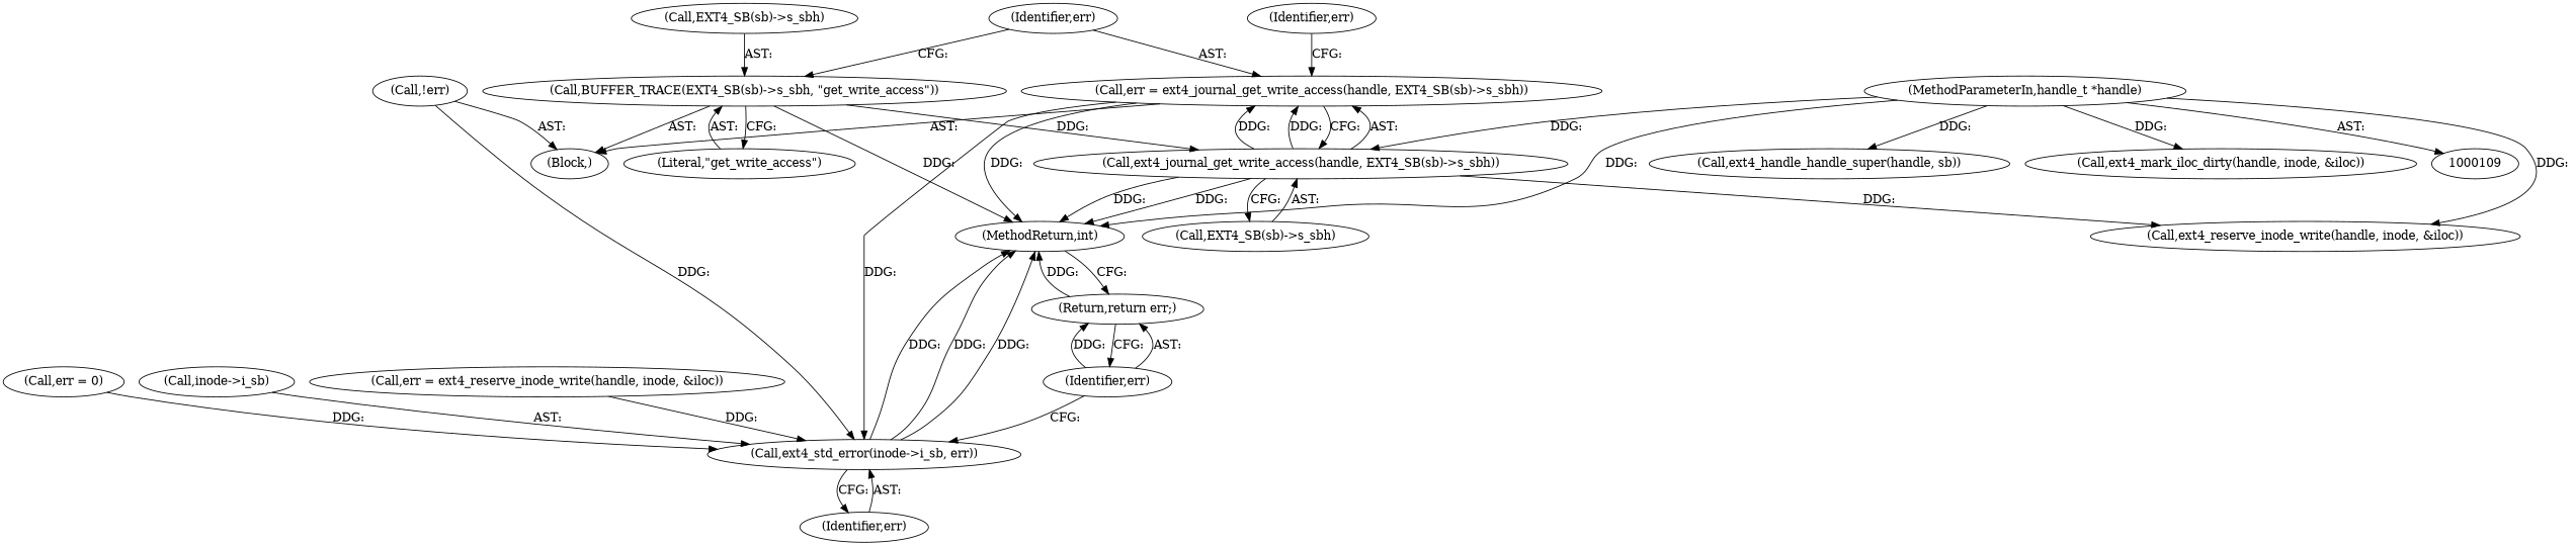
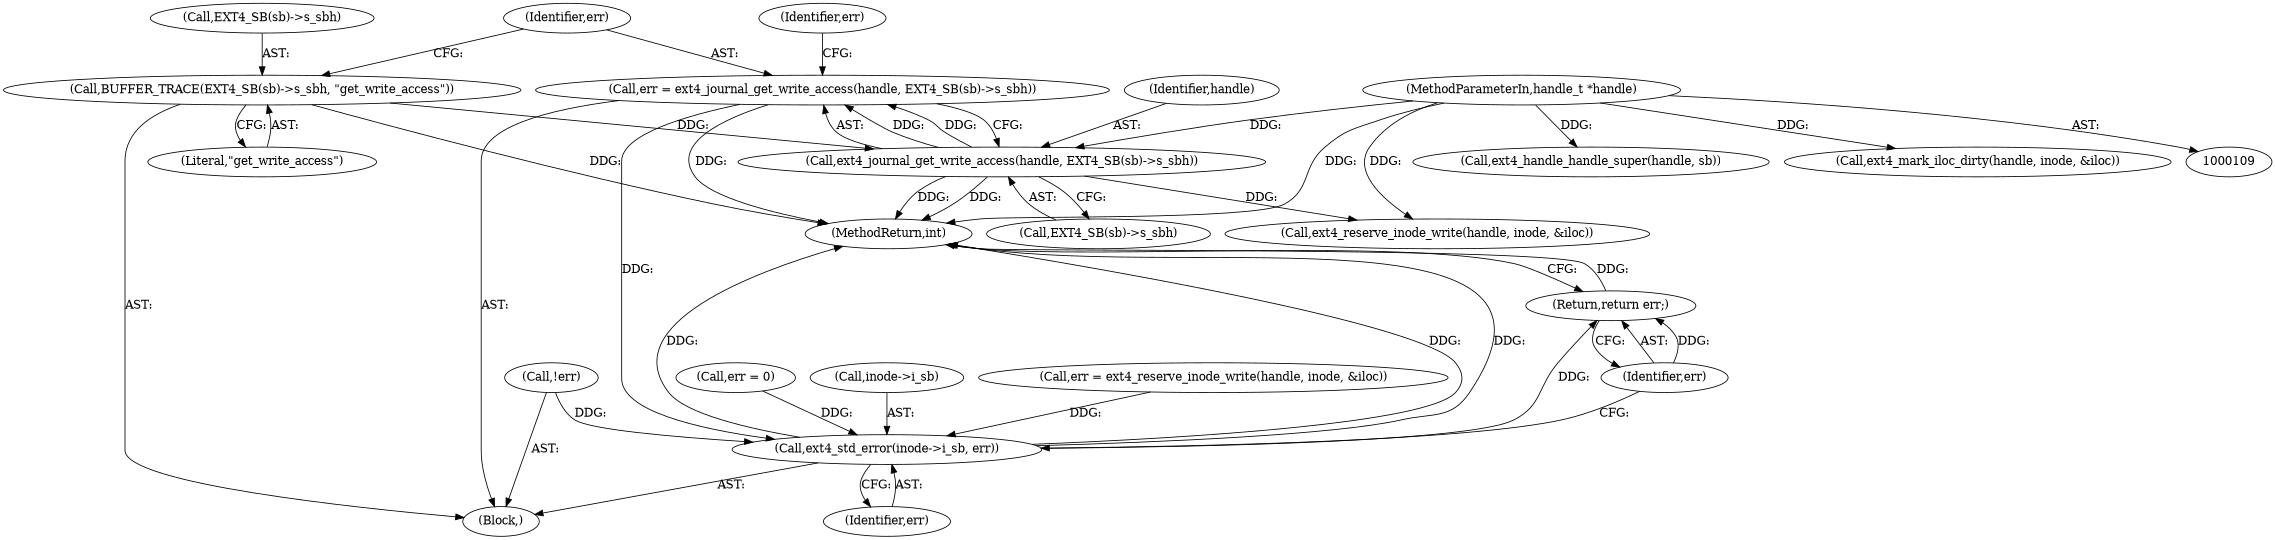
  digraph {
    fontname="DejaVu Serif"
    node [fontname="DejaVu Serif"]
    edge [fontname="DejaVu Serif"]
    n1 [label="(Call,err = ext4_journal_get_write_access(handle, EXT4_SB(sb)->s_sbh))"]
    n2 [label="(Call,ext4_journal_get_write_access(handle, EXT4_SB(sb)->s_sbh))"]
    n3 [label="(Call,ext4_std_error(inode->i_sb, err))"]
    n4 [label="(MethodReturn,int)"]
    n5 [label="(Block,)"]
    n6 [label="(Call,ext4_reserve_inode_write(handle, inode, &iloc))"]
    n7 [label="(Call,EXT4_SB(sb)->s_sbh)"]
    n8 [label="(Return,return err;)"]
    n9 [label="(Identifier,err)"]
    n10 [label="(MethodParameterIn,handle_t *handle)"]
    n11 [label="(Call,ext4_handle_handle_super(handle, sb))"]
    n12 [label="(Call,ext4_mark_iloc_dirty(handle, inode, &iloc))"]
    n13 [label=1000109]
    n14 [label="(Call,BUFFER_TRACE(EXT4_SB(sb)->s_sbh, \"get_write_access\"))"]
    n15 [label="(Literal,\"get_write_access\")"]
    n16 [label="(Identifier,err)"]
+   n17 [label="(Identifier,handle)"]
    n18 [label="(Call,err = 0)"]
    n19 [label="(Call,inode->i_sb)"]
    n20 [label="(Identifier,err)"]
    n21 [label="(Call,EXT4_SB(sb)->s_sbh)"]
    n22 [label="(Call,err = ext4_reserve_inode_write(handle, inode, &iloc))"]
    n23 [label="(Call,!err)"]
    n24 [label="(Identifier,err)"]
    n1 -> n2 [label="CFG: "]
    n1 -> n3 [label="DDG: "]
    n1 -> n4 [label="DDG: "]
    n1 -> n5 [label="AST: "]
    n2 -> n1 [label="AST: "]
    n2 -> n1 [label="DDG: "]
    n2 -> n1 [label="DDG: "]
    n2 -> n4 [label="DDG: "]
    n2 -> n4 [label="DDG: "]
    n2 -> n6 [label="DDG: "]
    n2 -> n7 [label="CFG: "]
    n3 -> n4 [label="DDG: "]
    n3 -> n4 [label="DDG: "]
    n3 -> n4 [label="DDG: "]
+   n3 -> n5 [label="AST: "]
+   n3 -> n8 [label="DDG: "]
    n3 -> n9 [label="CFG: "]
    n4 -> n8 [label="CFG: "]
    n7 -> n2 [label="AST: "]
    n8 -> n4 [label="DDG: "]
    n8 -> n16 [label="CFG: "]
    n9 -> n3 [label="AST: "]
    n10 -> n2 [label="DDG: "]
    n10 -> n4 [label="DDG: "]
    n10 -> n6 [label="DDG: "]
    n10 -> n11 [label="DDG: "]
    n10 -> n12 [label="DDG: "]
    n10 -> n13 [label="AST: "]
    n14 -> n2 [label="DDG: "]
    n14 -> n4 [label="DDG: "]
    n14 -> n5 [label="AST: "]
    n14 -> n15 [label="CFG: "]
    n15 -> n14 [label="AST: "]
    n16 -> n3 [label="CFG: "]
    n16 -> n8 [label="AST: "]
    n16 -> n8 [label="DDG: "]
+   n17 -> n2 [label="AST: "]
    n18 -> n3 [label="DDG: "]
    n19 -> n3 [label="AST: "]
    n20 -> n1 [label="CFG: "]
    n21 -> n14 [label="AST: "]
    n22 -> n3 [label="DDG: "]
    n23 -> n3 [label="DDG: "]
    n23 -> n5 [label="AST: "]
    n24 -> n1 [label="AST: "]
    n24 -> n14 [label="CFG: "]
  }
